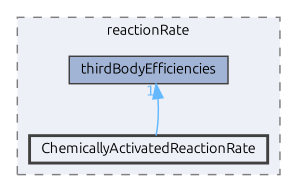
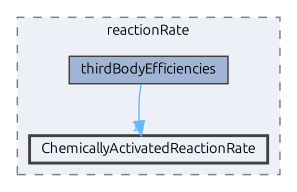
  digraph {
    compound=true
    fontname=Ubuntu
    node [color=grey25 fontname=Ubuntu fontsize=10 shape=box]
    n1 [fillcolor="#a2b4d6" height=0.2 label=thirdBodyEfficiencies style=filled width=0.4]
    n2 [fillcolor="#edf0f7" height=0.2 label=ChemicallyActivatedReactionRate style="filled,bold" width=0.4]
    subgraph cluster_1 {
      bgcolor="#edf0f7"
      fontsize=10
      label=reactionRate
      pencolor=grey50
      style="filled,dashed"
      n1
      n2
    }
-   n2 -> n1 [color=steelblue1 fontcolor=steelblue1 fontname=Ubuntu fontsize=10 headlabel=1 labeldistance=1.5 labelfontname=Helvetica labelfontsize=10]
+   n1 -> n2 [color=steelblue1 fontcolor=steelblue1 fontname=Ubuntu fontsize=10 headlabel=1 labeldistance=1.5 labelfontname=Helvetica labelfontsize=10]
  }
